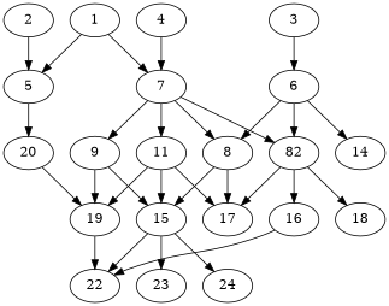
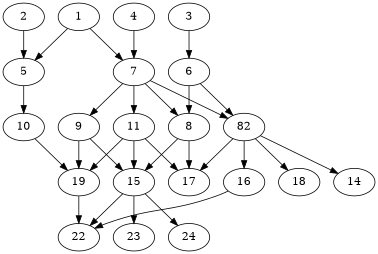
  digraph {
    node [alpha=0.01]
    1 [expect_size=678183088991240192]
    5 [alpha=0.06 expect_size=149626460457628860416]
    7 [alpha=0.09 expect_size=103469340109793296]
-   10 [alpha=0.16 expect_size=118907134873618 label=20]
+   10 [alpha=0.16 expect_size=118907134873618]
    8 [alpha=0.15 expect_size=7075714090920394]
    n6 [alpha=0.12 expect_size=171881306245145034752 label=82]
    9 [alpha=0.18 expect_size=13272945816652546]
    11 [alpha=0.03 expect_size=98911343307950848]
    19 [expect_size=20950642774542792]
    15 [alpha=0.07 expect_size=4191251513156338]
    17 [alpha=0.10 expect_size=37082962772333953024]
    16 [alpha=0.02 expect_size=660995007190144]
    18 [alpha=0.02 expect_size=63433408500692156416]
    2 [expect_size=4745694393442957]
    3 [alpha=0.03 expect_size=9107628803835156]
    6 [alpha=0.11 expect_size=247782833215739265024]
    14 [alpha=0.19 expect_size=6473546586407609]
    4 [alpha=0.11 expect_size=4550671452361886]
    22 [alpha=0.04 expect_size=1934370009036795]
    23 [alpha=0.16 expect_size=4760160461470185]
    24 [alpha=0.13 expect_size=25244173954245824]
    1 -> 5
    1 -> 7
    5 -> 10
    7 -> 8
    7 -> n6
    7 -> 9
    7 -> 11
    10 -> 19
    8 -> 15
    8 -> 17
    n6 -> 17
    n6 -> 16
    n6 -> 18
    9 -> 19
    9 -> 15
    11 -> 19
    11 -> 15
    11 -> 17
    19 -> 22
    15 -> 22
    15 -> 23
    15 -> 24
    16 -> 22
    2 -> 5
    3 -> 6
    6 -> 8
    6 -> n6
-   6 -> 14
+   n6 -> 14
    4 -> 7
  }
